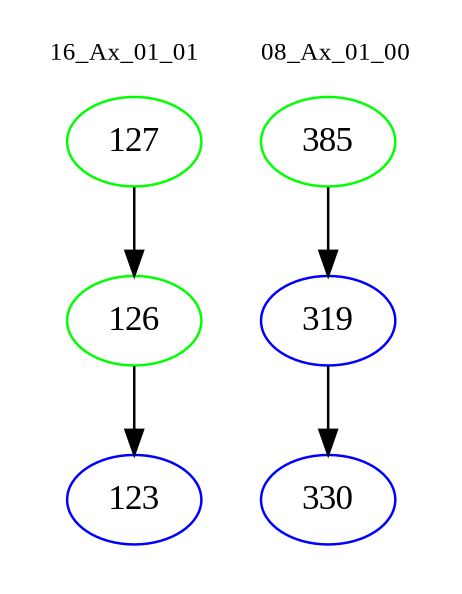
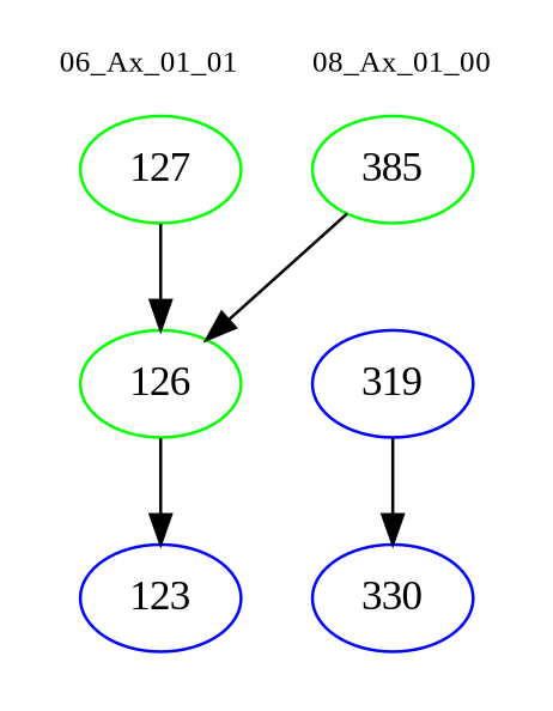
  digraph {
    fontname="Liberation Serif"
    node [color=green fontname="Liberation Serif"]
    edge [color=black fontname="Liberation Serif"]
    n1 [label=127]
    n2 [label=126]
    n3 [color=blue label=123]
    n4 [label=385]
    n5 [color=blue label=319]
    n6 [color=blue label=330]
    subgraph cluster_1 {
      color=white
      fontsize=10
-     label="16_Ax_01_01"
+     label="06_Ax_01_01"
      n1
      n2
      n3
    }
    subgraph cluster_2 {
      color=white
      fontsize=10
      label="08_Ax_01_00"
      n4
      n5
      n6
    }
    n1 -> n2
    n2 -> n3
-   n4 -> n5
+   n4 -> n2
    n5 -> n6
  }
